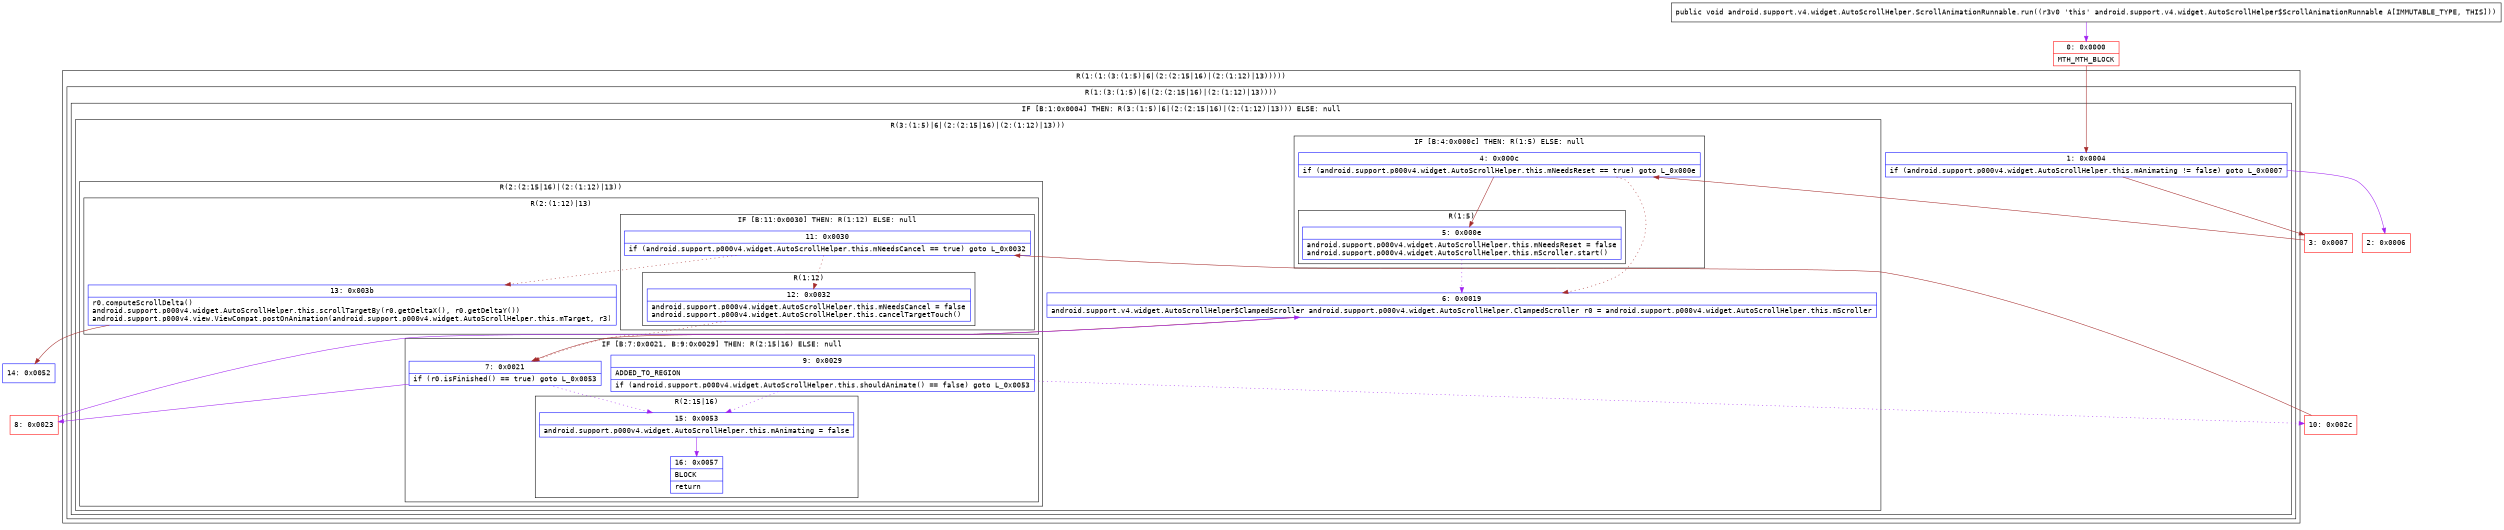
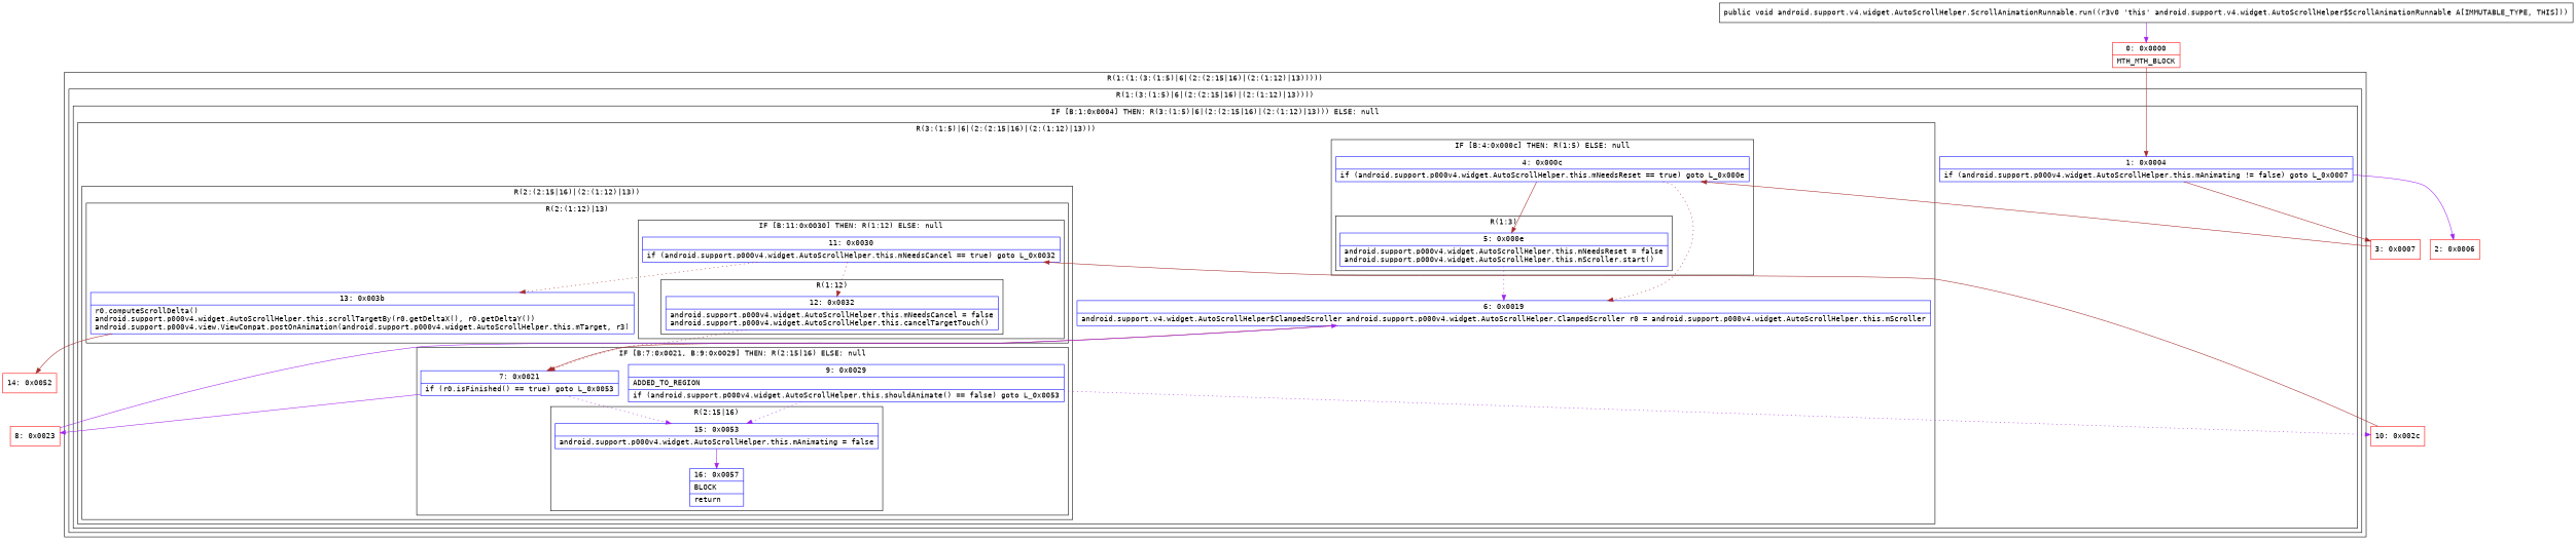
  digraph {
    fontname="DejaVu Sans Mono"
    node [color=blue fontname="DejaVu Sans Mono" shape=record]
    edge [color=brown fontname="DejaVu Sans Mono" style=solid]
    n1 [label="{5\:\ 0x000e|android.support.p000v4.widget.AutoScrollHelper.this.mNeedsReset = false\landroid.support.p000v4.widget.AutoScrollHelper.this.mScroller.start()\l}"]
    n2 [label="{4\:\ 0x000c|if (android.support.p000v4.widget.AutoScrollHelper.this.mNeedsReset == true) goto L_0x000e\l}"]
    n3 [label="{15\:\ 0x0053|android.support.p000v4.widget.AutoScrollHelper.this.mAnimating = false\l}"]
    n4 [label="{16\:\ 0x0057|BLOCK\l|return\l}"]
    n5 [label="{7\:\ 0x0021|if (r0.isFinished() == true) goto L_0x0053\l}"]
    n6 [label="{9\:\ 0x0029|ADDED_TO_REGION\l|if (android.support.p000v4.widget.AutoScrollHelper.this.shouldAnimate() == false) goto L_0x0053\l}"]
    n7 [label="{12\:\ 0x0032|android.support.p000v4.widget.AutoScrollHelper.this.mNeedsCancel = false\landroid.support.p000v4.widget.AutoScrollHelper.this.cancelTargetTouch()\l}"]
    n8 [label="{11\:\ 0x0030|if (android.support.p000v4.widget.AutoScrollHelper.this.mNeedsCancel == true) goto L_0x0032\l}"]
    n9 [label="{13\:\ 0x003b|r0.computeScrollDelta()\landroid.support.p000v4.widget.AutoScrollHelper.this.scrollTargetBy(r0.getDeltaX(), r0.getDeltaY())\landroid.support.p000v4.view.ViewCompat.postOnAnimation(android.support.p000v4.widget.AutoScrollHelper.this.mTarget, r3)\l}"]
    n10 [label="{6\:\ 0x0019|android.support.v4.widget.AutoScrollHelper$ClampedScroller android.support.p000v4.widget.AutoScrollHelper.ClampedScroller r0 = android.support.p000v4.widget.AutoScrollHelper.this.mScroller\l}"]
    n11 [label="{1\:\ 0x0004|if (android.support.p000v4.widget.AutoScrollHelper.this.mAnimating != false) goto L_0x0007\l}"]
    n12 [color=red label="{8\:\ 0x0023}"]
    n13 [color=red label="{10\:\ 0x002c}"]
-   n14 [label="{14\:\ 0x0052}"]
+   n14 [color=red label="{14\:\ 0x0052}"]
    n15 [color=red label="{2\:\ 0x0006}"]
    n16 [color=red label="{3\:\ 0x0007}"]
    n17 [color=red label="{0\:\ 0x0000|MTH_MTH_BLOCK\l}"]
    n18 [label="{public void android.support.v4.widget.AutoScrollHelper.ScrollAnimationRunnable.run((r3v0 'this' android.support.v4.widget.AutoScrollHelper$ScrollAnimationRunnable A[IMMUTABLE_TYPE, THIS])) }" color=""]
    subgraph cluster_1 {
      label="R(1:(1:(3:(1:5)|6|(2:(2:15|16)|(2:(1:12)|13)))))"
      subgraph cluster_2 {
        label="R(1:(3:(1:5)|6|(2:(2:15|16)|(2:(1:12)|13))))"
        subgraph cluster_3 {
          label="IF [B:1:0x0004] THEN: R(3:(1:5)|6|(2:(2:15|16)|(2:(1:12)|13))) ELSE: null"
          n11
          subgraph cluster_4 {
            label="R(3:(1:5)|6|(2:(2:15|16)|(2:(1:12)|13)))"
            n10
            subgraph cluster_5 {
              label="IF [B:4:0x000c] THEN: R(1:5) ELSE: null"
              n2
              subgraph cluster_6 {
-               label="R(1:5)"
+               label="R(1:3)"
                n1
              }
            }
            subgraph cluster_7 {
              label="R(2:(2:15|16)|(2:(1:12)|13))"
              subgraph cluster_8 {
                label="IF [B:7:0x0021, B:9:0x0029] THEN: R(2:15|16) ELSE: null"
                n5
                n6
                subgraph cluster_9 {
                  label="R(2:15|16)"
                  n3
                  n4
                }
              }
              subgraph cluster_10 {
                label="R(2:(1:12)|13)"
                n9
                subgraph cluster_11 {
                  label="IF [B:11:0x0030] THEN: R(1:12) ELSE: null"
                  n8
                  subgraph cluster_12 {
                    label="R(1:12)"
                    n7
                  }
                }
              }
            }
          }
        }
      }
    }
    n1 -> n10 [color=purple style=dotted]
    n2 -> n1
    n2 -> n10 [style=dotted]
    n3 -> n4 [color=purple]
    n5 -> n3 [color=purple style=dotted]
    n5 -> n12 [color=purple]
    n6 -> n3 [color=purple style=dotted]
    n6 -> n13 [color=purple style=dotted]
    n7 -> n5 [style=dotted]
    n8 -> n7 [style=dotted]
    n8 -> n9 [style=dotted]
    n9 -> n14
    n10 -> n5
    n11 -> n15 [color=purple]
    n11 -> n16
    n12 -> n10 [color=purple]
    n13 -> n8
    n16 -> n2
    n17 -> n11
    n18 -> n17 [color=purple]
  }
